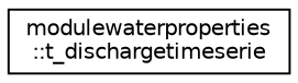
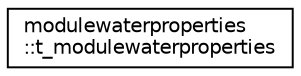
  digraph {
    rankdir=LR
-   n1 [color=black fillcolor=white fontname=Helvetica fontsize=10 height=0.2 label="modulewaterproperties\l::t_dischargetimeserie" shape=record style=filled width=0.4]
+   n1 [color=black fillcolor=white fontname=Helvetica fontsize=10 height=0.2 label="modulewaterproperties\l::t_modulewaterproperties" shape=record style=filled width=0.4]
  }
